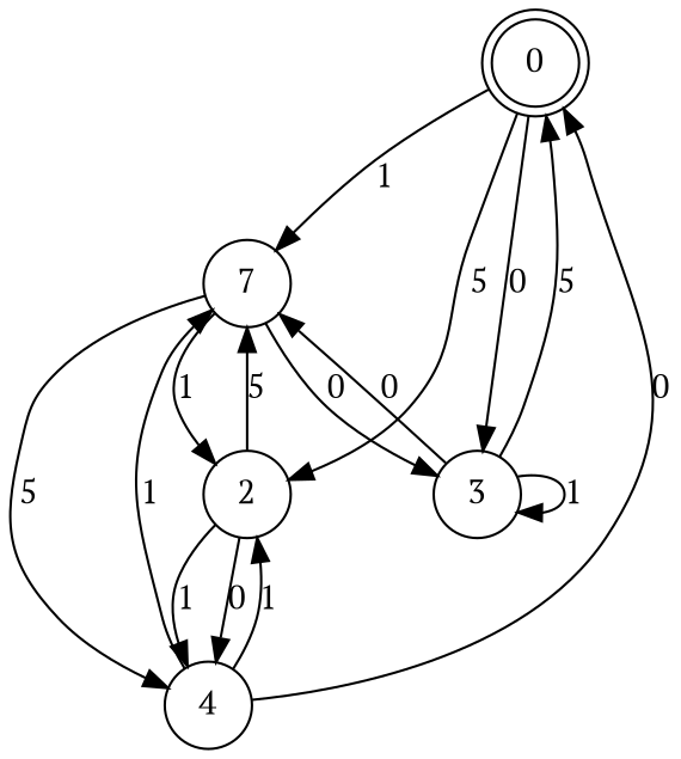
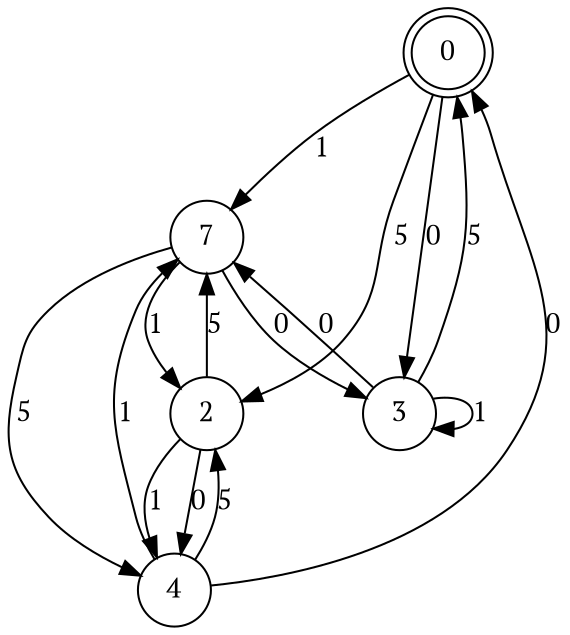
  digraph {
    fontname="PT Serif"
    node [fontname="PT Serif" shape=circle]
    edge [fontname="PT Serif"]
    n1 [label=0 shape=doublecircle]
    n2 [label=7]
    n3 [label=2]
    n4 [label=3]
    n5 [label=4]
    n1 -> n2 [label=1]
    n1 -> n3 [label=5]
    n1 -> n4 [label=0]
    n2 -> n3 [label=1]
    n2 -> n4 [label=0]
    n2 -> n5 [label=5]
    n3 -> n2 [label=5]
    n3 -> n5 [label=1]
    n3 -> n5 [label=0]
    n4 -> n1 [label=5]
    n4 -> n2 [label=0]
    n4 -> n4 [label=1]
    n5 -> n1 [label=0]
    n5 -> n2 [label=1]
-   n5 -> n3 [label=1]
+   n5 -> n3 [label=5]
  }
